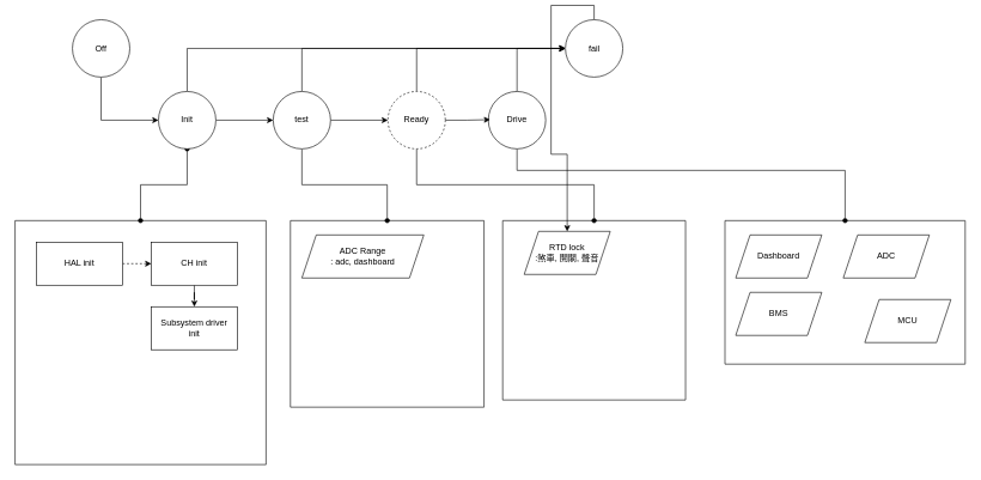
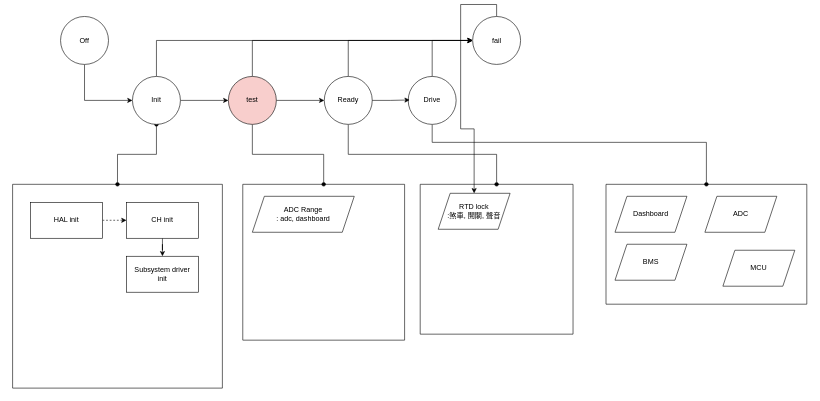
  <mxCell id="0" />
  <mxCell id="1" parent="0" />
  <mxCell id="2" value="" style="edgeStyle=orthogonalEdgeStyle;rounded=0;orthogonalLoop=1;jettySize=auto;html=1;exitX=0.5;exitY=1;exitDx=0;exitDy=0;entryX=0;entryY=0.5;entryDx=0;entryDy=0;" parent="1" source="3" target="7" edge="1"><mxGeometry relative="1" as="geometry" /></mxCell>
  <mxCell id="3" value="Off" style="ellipse;whiteSpace=wrap;html=1;aspect=fixed;" parent="1" vertex="1"><mxGeometry x="100" y="20" width="80" height="80" as="geometry" /></mxCell>
  <mxCell id="4" value="" style="edgeStyle=orthogonalEdgeStyle;rounded=0;orthogonalLoop=1;jettySize=auto;html=1;" parent="1" source="7" target="11" edge="1"><mxGeometry relative="1" as="geometry" /></mxCell>
  <mxCell id="5" style="edgeStyle=orthogonalEdgeStyle;rounded=0;orthogonalLoop=1;jettySize=auto;html=1;exitX=0.5;exitY=1;exitDx=0;exitDy=0;endArrow=oval;endFill=1;startArrow=oval;startFill=1;entryX=0.5;entryY=0;entryDx=0;entryDy=0;" parent="1" source="7" target="24" edge="1"><mxGeometry relative="1" as="geometry"><mxPoint x="220" y="270" as="targetPoint" /></mxGeometry></mxCell>
  <mxCell id="6" style="edgeStyle=orthogonalEdgeStyle;rounded=0;orthogonalLoop=1;jettySize=auto;html=1;exitX=0.5;exitY=0;exitDx=0;exitDy=0;entryX=0;entryY=0.5;entryDx=0;entryDy=0;" edge="1" parent="1" source="7" target="13"><mxGeometry relative="1" as="geometry" /></mxCell>
  <mxCell id="7" value="Init" style="ellipse;whiteSpace=wrap;html=1;aspect=fixed;" parent="1" vertex="1"><mxGeometry x="220" y="120" width="80" height="80" as="geometry" /></mxCell>
  <mxCell id="8" value="" style="edgeStyle=orthogonalEdgeStyle;rounded=0;orthogonalLoop=1;jettySize=auto;html=1;endArrow=oval;endFill=1;entryX=0.5;entryY=0;entryDx=0;entryDy=0;" parent="1" source="11" target="14" edge="1"><mxGeometry relative="1" as="geometry"><mxPoint x="420" y="250" as="targetPoint" /></mxGeometry></mxCell>
  <mxCell id="9" value="" style="edgeStyle=orthogonalEdgeStyle;rounded=0;orthogonalLoop=1;jettySize=auto;html=1;" parent="1" source="11" target="23" edge="1"><mxGeometry relative="1" as="geometry" /></mxCell>
  <mxCell id="10" style="edgeStyle=orthogonalEdgeStyle;rounded=0;orthogonalLoop=1;jettySize=auto;html=1;exitX=0.5;exitY=0;exitDx=0;exitDy=0;entryX=0;entryY=0.5;entryDx=0;entryDy=0;" edge="1" parent="1" source="11" target="13"><mxGeometry relative="1" as="geometry" /></mxCell>
- <mxCell id="11" value="test" style="ellipse;whiteSpace=wrap;html=1;" parent="1" vertex="1"><mxGeometry x="380" y="120" width="80" height="80" as="geometry" /></mxCell>
+ <mxCell id="11" value="test" style="ellipse;whiteSpace=wrap;html=1;fillColor=#f8cecc;" parent="1" vertex="1"><mxGeometry x="380" y="120" width="80" height="80" as="geometry" /></mxCell>
  <mxCell id="12" style="edgeStyle=orthogonalEdgeStyle;rounded=0;orthogonalLoop=1;jettySize=auto;html=1;exitX=0.5;exitY=0;exitDx=0;exitDy=0;" edge="1" parent="1" source="13" target="20"><mxGeometry relative="1" as="geometry" /></mxCell>
  <mxCell id="13" value="fail" style="ellipse;whiteSpace=wrap;html=1;" parent="1" vertex="1"><mxGeometry x="787.5" y="20" width="80" height="80" as="geometry" /></mxCell>
  <mxCell id="14" value="" style="swimlane;startSize=0;" parent="1" vertex="1"><mxGeometry x="404" y="300" width="270" height="260" as="geometry"><mxRectangle x="405" y="470" width="50" height="40" as="alternateBounds" /></mxGeometry></mxCell>
  <mxCell id="15" value="ADC Range&lt;div&gt;: adc, dashboard&lt;/div&gt;" style="shape=parallelogram;perimeter=parallelogramPerimeter;whiteSpace=wrap;html=1;fixedSize=1;" parent="14" vertex="1"><mxGeometry x="16" y="20" width="170" height="60" as="geometry" /></mxCell>
  <mxCell id="16" style="edgeStyle=orthogonalEdgeStyle;rounded=0;orthogonalLoop=1;jettySize=auto;html=1;exitX=0.5;exitY=0;exitDx=0;exitDy=0;entryX=0;entryY=0.5;entryDx=0;entryDy=0;" parent="1" source="18" target="13" edge="1"><mxGeometry relative="1" as="geometry" /></mxCell>
  <mxCell id="17" style="edgeStyle=orthogonalEdgeStyle;rounded=0;orthogonalLoop=1;jettySize=auto;html=1;exitX=0.5;exitY=1;exitDx=0;exitDy=0;entryX=0.5;entryY=0;entryDx=0;entryDy=0;endArrow=oval;endFill=1;" parent="1" source="18" target="31" edge="1"><mxGeometry relative="1" as="geometry"><Array as="points"><mxPoint x="720" y="230" /><mxPoint x="1178" y="230" /></Array></mxGeometry></mxCell>
  <mxCell id="18" value="Drive" style="ellipse;whiteSpace=wrap;html=1;" parent="1" vertex="1"><mxGeometry x="680" y="120" width="80" height="80" as="geometry" /></mxCell>
  <mxCell id="19" value="" style="swimlane;startSize=0;" parent="1" vertex="1"><mxGeometry x="700" y="300" width="255" height="250" as="geometry"><mxRectangle x="550" y="490" width="50" height="40" as="alternateBounds" /></mxGeometry></mxCell>
  <mxCell id="20" value="RTD lock&lt;div&gt;:煞車, 開關, 聲音&lt;/div&gt;" style="shape=parallelogram;perimeter=parallelogramPerimeter;whiteSpace=wrap;html=1;fixedSize=1;" parent="19" vertex="1"><mxGeometry x="30" y="15" width="120" height="60" as="geometry" /></mxCell>
  <mxCell id="21" style="edgeStyle=orthogonalEdgeStyle;rounded=0;orthogonalLoop=1;jettySize=auto;html=1;exitX=0.5;exitY=1;exitDx=0;exitDy=0;entryX=0.5;entryY=0;entryDx=0;entryDy=0;endArrow=oval;endFill=1;" parent="1" source="23" target="19" edge="1"><mxGeometry relative="1" as="geometry" /></mxCell>
  <mxCell id="22" style="edgeStyle=orthogonalEdgeStyle;rounded=0;orthogonalLoop=1;jettySize=auto;html=1;exitX=0.5;exitY=0;exitDx=0;exitDy=0;entryX=0;entryY=0.5;entryDx=0;entryDy=0;" edge="1" parent="1" source="23" target="13"><mxGeometry relative="1" as="geometry" /></mxCell>
- <mxCell id="23" value="Ready" style="ellipse;whiteSpace=wrap;html=1;dashed=1;" parent="1" vertex="1"><mxGeometry x="540" y="120" width="80" height="80" as="geometry" /></mxCell>
+ <mxCell id="23" value="Ready" style="ellipse;whiteSpace=wrap;html=1;" parent="1" vertex="1"><mxGeometry x="540" y="120" width="80" height="80" as="geometry" /></mxCell>
  <mxCell id="24" value="" style="swimlane;startSize=0;" parent="1" vertex="1"><mxGeometry x="20" y="300" width="350" height="340" as="geometry"><mxRectangle x="245" y="470" width="50" height="40" as="alternateBounds" /></mxGeometry></mxCell>
  <mxCell id="25" value="" style="edgeStyle=orthogonalEdgeStyle;rounded=0;orthogonalLoop=1;jettySize=auto;html=1;dashed=1;" parent="24" source="26" target="28" edge="1"><mxGeometry relative="1" as="geometry" /></mxCell>
  <mxCell id="26" value="HAL init" style="rounded=0;whiteSpace=wrap;html=1;" parent="24" vertex="1"><mxGeometry x="30" y="30" width="120" height="60" as="geometry" /></mxCell>
  <mxCell id="27" value="" style="edgeStyle=orthogonalEdgeStyle;rounded=0;orthogonalLoop=1;jettySize=auto;html=1;" parent="24" source="28" target="29" edge="1"><mxGeometry relative="1" as="geometry" /></mxCell>
  <mxCell id="28" value="CH init" style="whiteSpace=wrap;html=1;rounded=0;" parent="24" vertex="1"><mxGeometry x="190" y="30" width="120" height="60" as="geometry" /></mxCell>
  <mxCell id="29" value="Subsystem driver&lt;div&gt;init&lt;/div&gt;" style="whiteSpace=wrap;html=1;rounded=0;" parent="24" vertex="1"><mxGeometry x="190" y="120" width="120" height="60" as="geometry" /></mxCell>
  <mxCell id="30" style="edgeStyle=orthogonalEdgeStyle;rounded=0;orthogonalLoop=1;jettySize=auto;html=1;exitX=1;exitY=0.5;exitDx=0;exitDy=0;entryX=0.031;entryY=0.491;entryDx=0;entryDy=0;entryPerimeter=0;" parent="1" source="23" target="18" edge="1"><mxGeometry relative="1" as="geometry" /></mxCell>
  <mxCell id="31" value="" style="swimlane;startSize=0;" parent="1" vertex="1"><mxGeometry x="1010" y="300" width="335" height="200" as="geometry"><mxRectangle x="705" y="470" width="50" height="40" as="alternateBounds" /></mxGeometry></mxCell>
  <mxCell id="32" value="Dashboard" style="shape=parallelogram;perimeter=parallelogramPerimeter;whiteSpace=wrap;html=1;fixedSize=1;" parent="31" vertex="1"><mxGeometry x="15" y="20" width="120" height="60" as="geometry" /></mxCell>
  <mxCell id="33" value="BMS" style="shape=parallelogram;perimeter=parallelogramPerimeter;whiteSpace=wrap;html=1;fixedSize=1;" parent="31" vertex="1"><mxGeometry x="15" y="100" width="120" height="60" as="geometry" /></mxCell>
  <mxCell id="34" value="ADC" style="shape=parallelogram;perimeter=parallelogramPerimeter;whiteSpace=wrap;html=1;fixedSize=1;" parent="31" vertex="1"><mxGeometry x="165" y="20" width="120" height="60" as="geometry" /></mxCell>
  <mxCell id="35" value="MCU" style="shape=parallelogram;perimeter=parallelogramPerimeter;whiteSpace=wrap;html=1;fixedSize=1;" parent="31" vertex="1"><mxGeometry x="195" y="110" width="120" height="60" as="geometry" /></mxCell>
